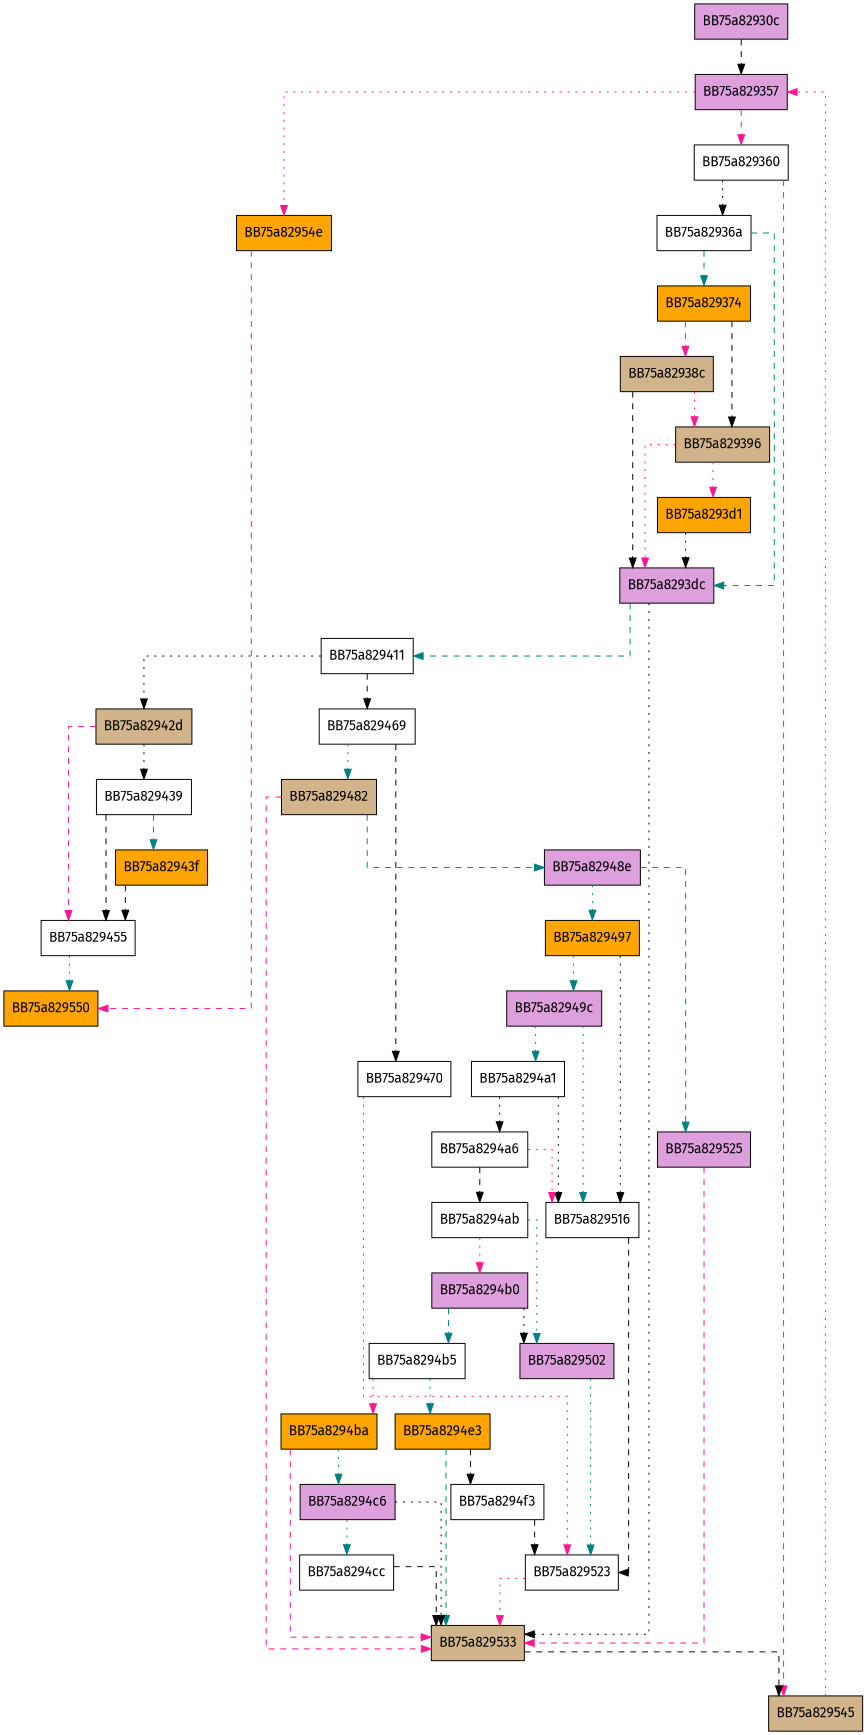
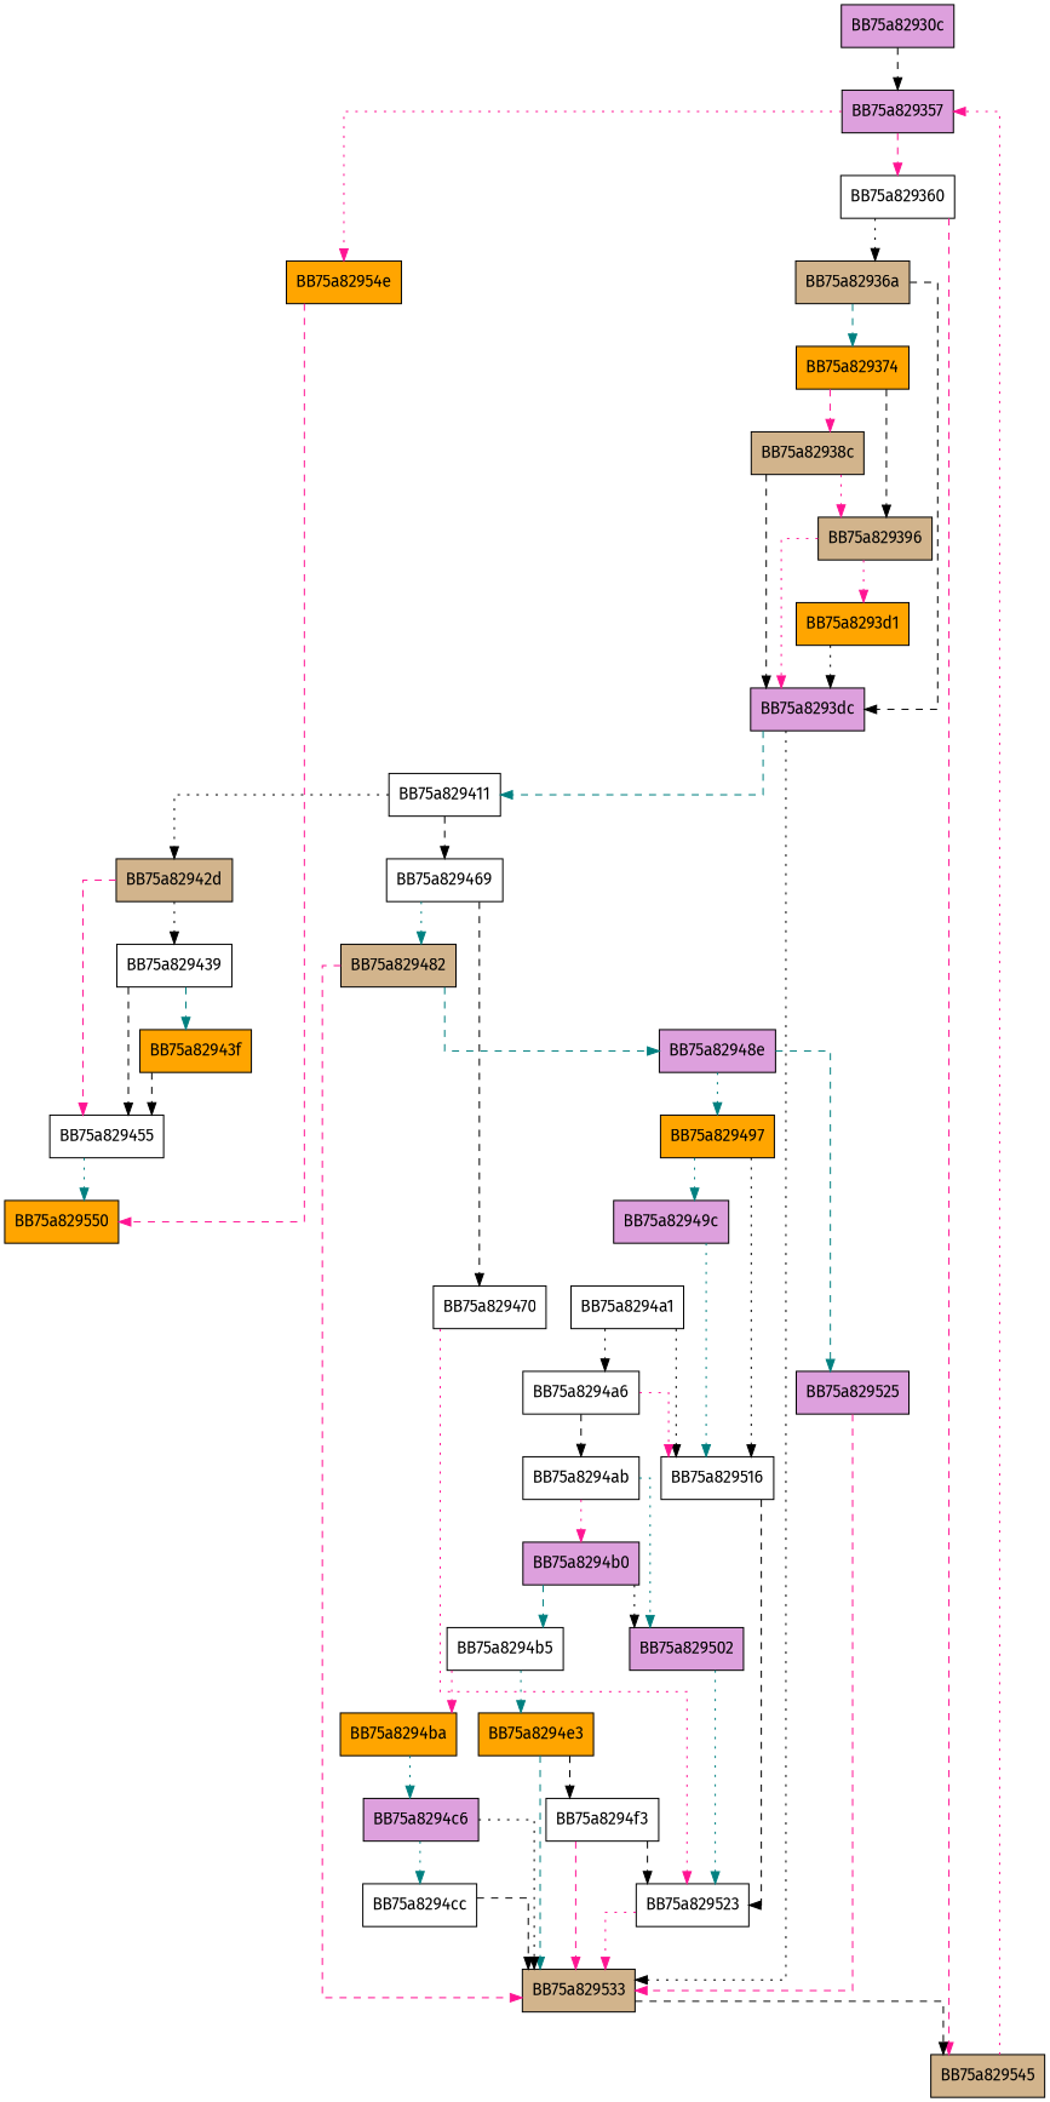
  digraph {
    fontname="Fira Sans"
    splines=ortho
    node [fillcolor=white fontname="Fira Sans" shape=box style=filled]
    edge [color=black fontname="Fira Sans" style=dotted]
    BB75a82930c [fillcolor=plum]
    BB75a829357 [fillcolor=plum]
    BB75a82954e [fillcolor=orange]
    BB75a829360
    BB75a829550 [fillcolor=orange]
    BB75a829545 [fillcolor=tan]
-   BB75a82936a
+   BB75a82936a [fillcolor=tan]
    BB75a8293dc [fillcolor=plum]
    BB75a829374 [fillcolor=orange]
    BB75a829533 [fillcolor=tan]
    BB75a829411
    BB75a829396 [fillcolor=tan]
    BB75a82938c [fillcolor=tan]
    BB75a829469
    BB75a82942d [fillcolor=tan]
    BB75a8293d1 [fillcolor=orange]
    BB75a829482 [fillcolor=tan]
    BB75a829470
    BB75a829455
    BB75a829439
    BB75a82948e [fillcolor=plum]
    BB75a829523
    BB75a82943f [fillcolor=orange]
    BB75a829525 [fillcolor=plum]
    BB75a829497 [fillcolor=orange]
    BB75a829516
    BB75a82949c [fillcolor=plum]
    BB75a8294a1
    BB75a8294a6
    BB75a8294ab
    BB75a829502 [fillcolor=plum]
    BB75a8294b0 [fillcolor=plum]
    BB75a8294b5
    BB75a8294e3 [fillcolor=orange]
    BB75a8294ba [fillcolor=orange]
    BB75a8294f3
    BB75a8294c6 [fillcolor=plum]
    BB75a8294cc
    BB75a82930c -> BB75a829357 [style=dashed]
    BB75a829357 -> BB75a82954e [color=deeppink]
    BB75a829357 -> BB75a829360 [color=deeppink style=dashed]
    BB75a82954e -> BB75a829550 [color=deeppink style=dashed]
    BB75a829360 -> BB75a829545 [color=deeppink style=dashed]
    BB75a829360 -> BB75a82936a
    BB75a829545 -> BB75a829357 [color=deeppink]
-   BB75a82936a -> BB75a8293dc [color=teal style=dashed]
+   BB75a82936a -> BB75a8293dc [style=dashed]
    BB75a82936a -> BB75a829374 [color=teal style=dashed]
    BB75a8293dc -> BB75a829533
    BB75a8293dc -> BB75a829411 [color=teal style=dashed]
    BB75a829374 -> BB75a829396 [style=dashed]
    BB75a829374 -> BB75a82938c [color=deeppink style=dashed]
    BB75a829533 -> BB75a829545 [style=dashed]
    BB75a829411 -> BB75a829469 [style=dashed]
    BB75a829411 -> BB75a82942d
    BB75a829396 -> BB75a8293dc [color=deeppink]
    BB75a829396 -> BB75a8293d1 [color=deeppink]
    BB75a82938c -> BB75a8293dc [style=dashed]
    BB75a82938c -> BB75a829396 [color=deeppink]
    BB75a829469 -> BB75a829482 [color=teal]
    BB75a829469 -> BB75a829470 [style=dashed]
    BB75a82942d -> BB75a829455 [color=deeppink style=dashed]
    BB75a82942d -> BB75a829439
    BB75a8293d1 -> BB75a8293dc
    BB75a829482 -> BB75a829533 [color=deeppink style=dashed]
    BB75a829482 -> BB75a82948e [color=teal style=dashed]
    BB75a829470 -> BB75a829523 [color=deeppink]
    BB75a829455 -> BB75a829550 [color=teal]
    BB75a829439 -> BB75a829455 [style=dashed]
    BB75a829439 -> BB75a82943f [color=teal style=dashed]
    BB75a82948e -> BB75a829525 [color=teal style=dashed]
    BB75a82948e -> BB75a829497 [color=teal]
    BB75a829523 -> BB75a829533 [color=deeppink]
    BB75a82943f -> BB75a829455 [style=dashed]
    BB75a829525 -> BB75a829533 [color=deeppink style=dashed]
    BB75a829497 -> BB75a829516
    BB75a829497 -> BB75a82949c [color=teal]
    BB75a829516 -> BB75a829523 [style=dashed]
    BB75a82949c -> BB75a829516 [color=teal]
-   BB75a82949c -> BB75a8294a1 [color=teal]
    BB75a8294a1 -> BB75a829516
    BB75a8294a1 -> BB75a8294a6
    BB75a8294a6 -> BB75a829516 [color=deeppink]
    BB75a8294a6 -> BB75a8294ab [style=dashed]
    BB75a8294ab -> BB75a829502 [color=teal]
    BB75a8294ab -> BB75a8294b0 [color=deeppink]
    BB75a829502 -> BB75a829523 [color=teal]
    BB75a8294b0 -> BB75a829502
    BB75a8294b0 -> BB75a8294b5 [color=teal style=dashed]
    BB75a8294b5 -> BB75a8294e3 [color=teal]
    BB75a8294b5 -> BB75a8294ba [color=deeppink]
    BB75a8294e3 -> BB75a829533 [color=teal style=dashed]
    BB75a8294e3 -> BB75a8294f3 [style=dashed]
-   BB75a8294ba -> BB75a829533 [color=deeppink style=dashed]
+   BB75a8294f3 -> BB75a829533 [color=deeppink style=dashed]
    BB75a8294ba -> BB75a8294c6 [color=teal]
    BB75a8294f3 -> BB75a829523 [style=dashed]
    BB75a8294c6 -> BB75a829533
    BB75a8294c6 -> BB75a8294cc [color=teal]
    BB75a8294cc -> BB75a829533 [style=dashed]
  }
